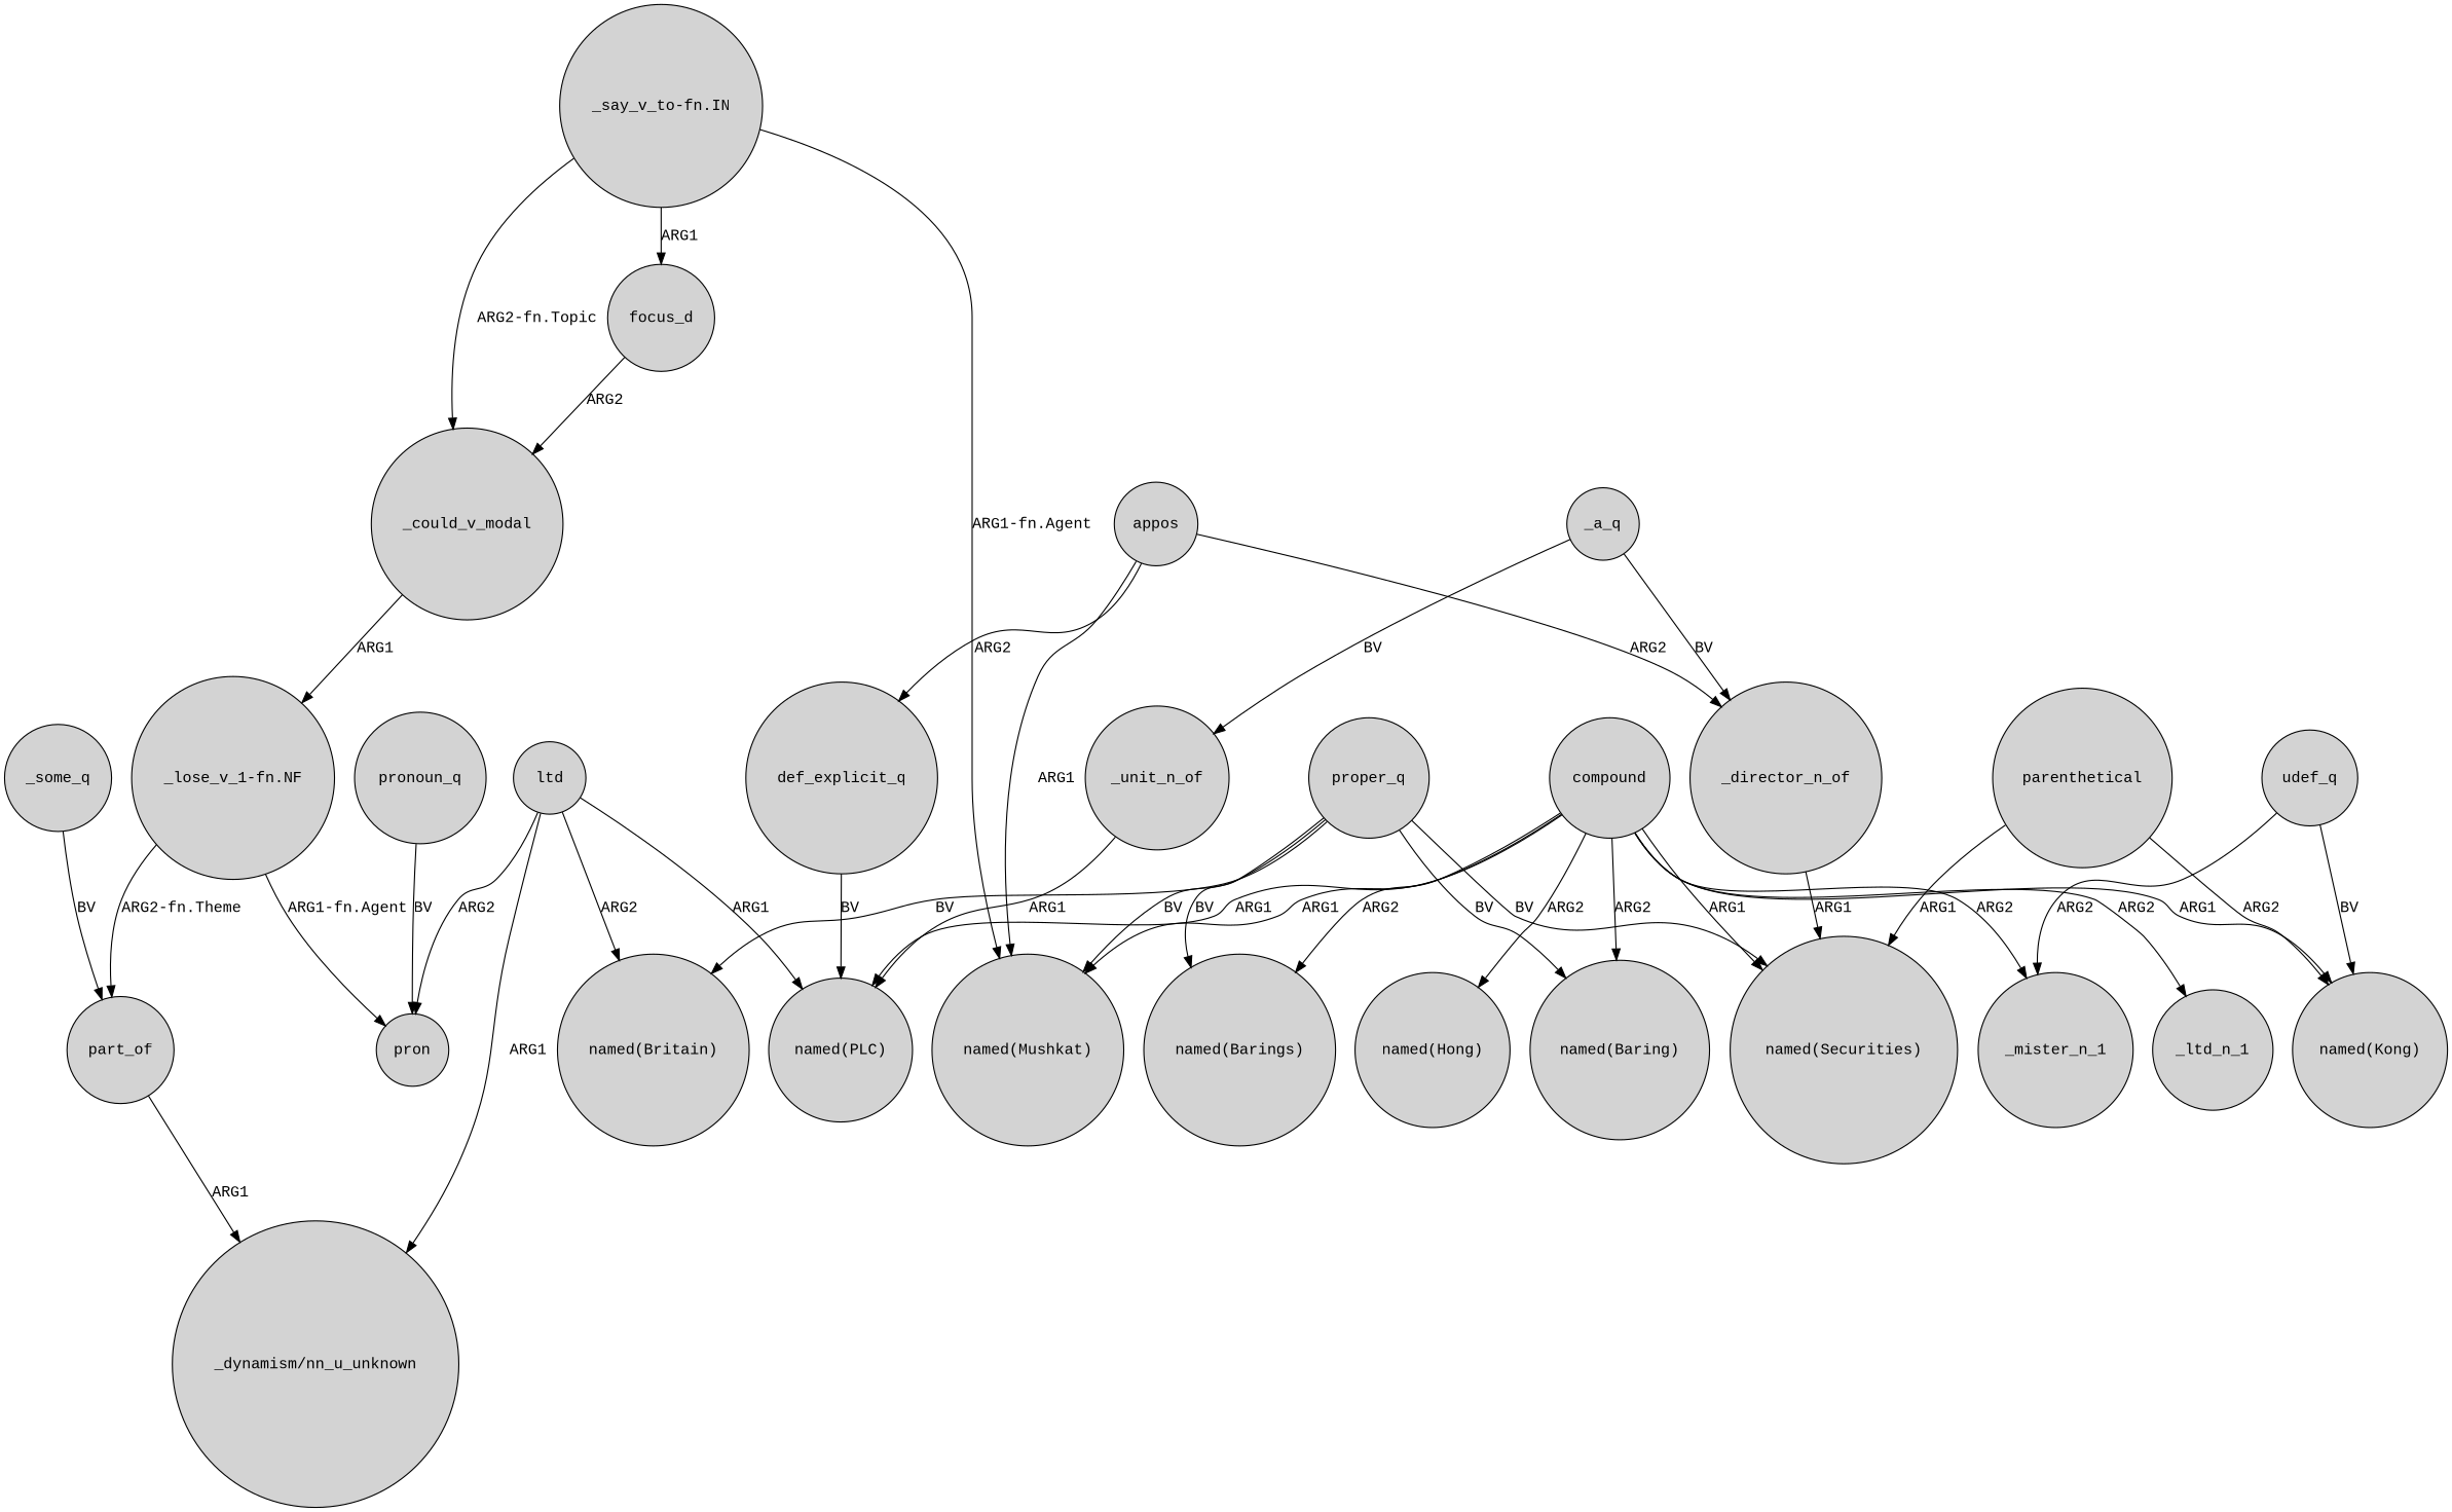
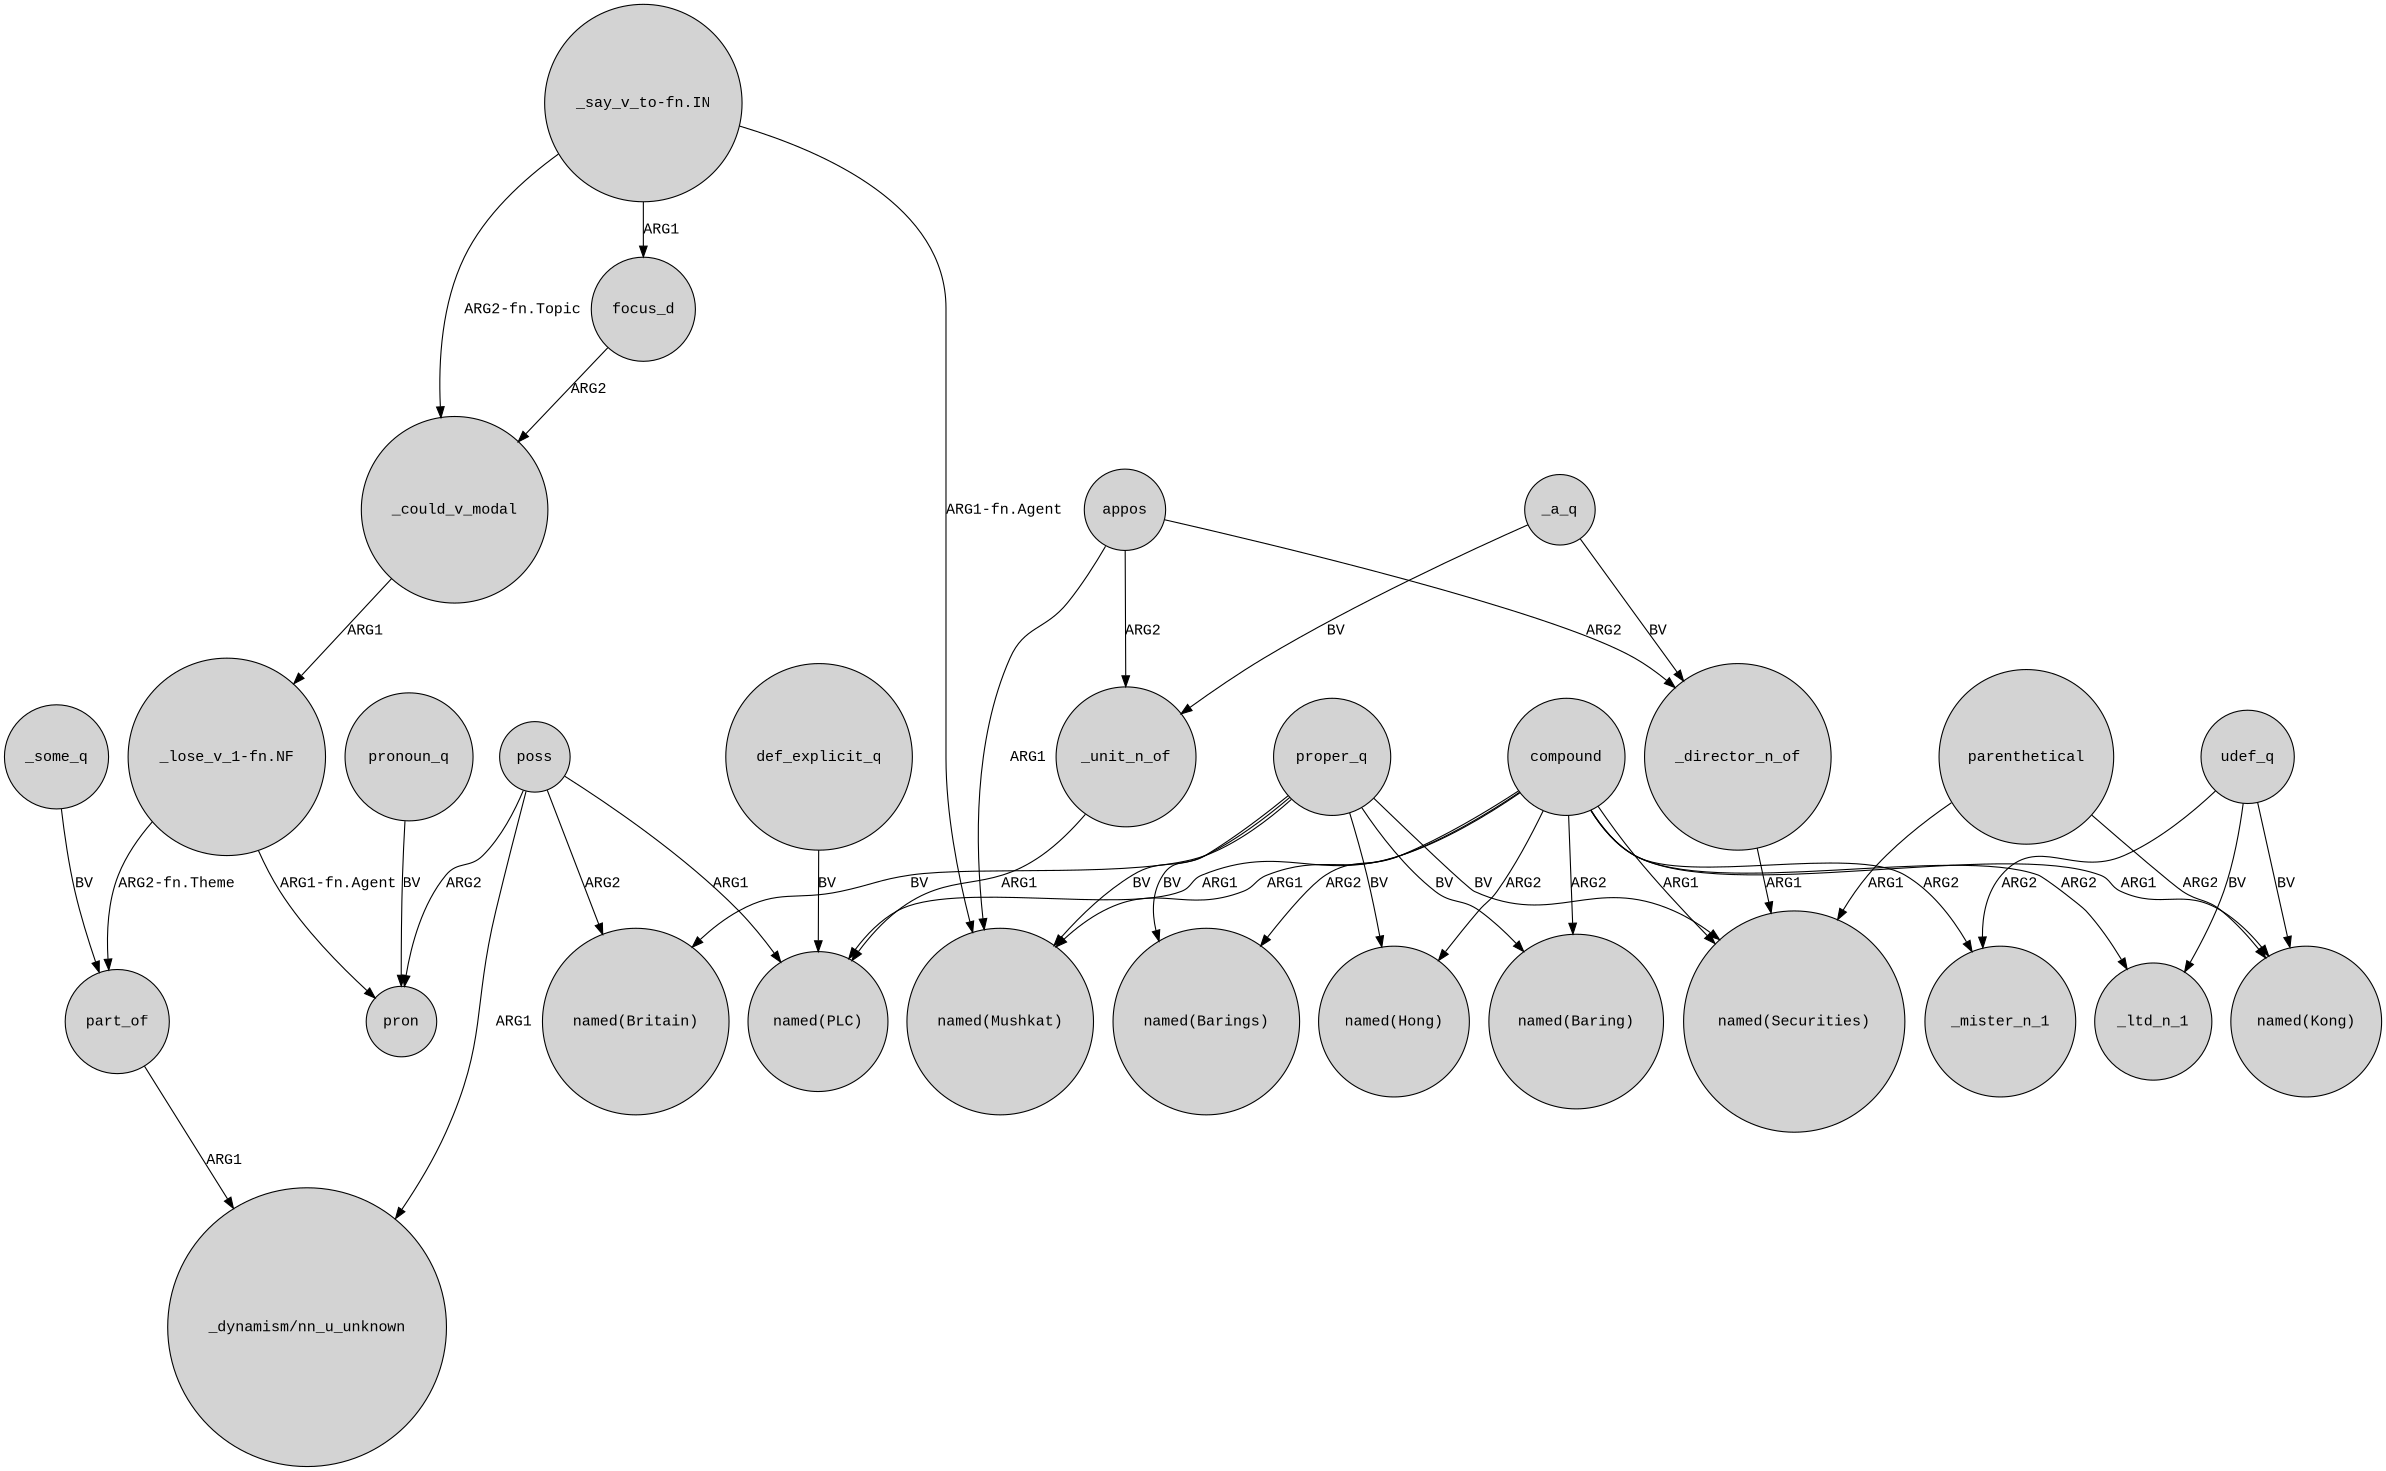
  digraph {
    fontname="Liberation Mono"
    node [fontname="Liberation Mono" shape=circle style=filled]
    edge [fontname="Liberation Mono"]
    focus_d
    _could_v_modal
    "_lose_v_1-fn.NF"
    "_say_v_to-fn.IN"
    "named(Mushkat)"
    pron
    part_of
    def_explicit_q
    "named(PLC)"
-   poss [label=ltd]
+   poss
    "_dynamism/nn_u_unknown"
    "named(Britain)"
    compound
    "named(Baring)"
    _mister_n_1
    "named(Kong)"
    "named(Hong)"
    "named(Barings)"
    "named(Securities)"
    _ltd_n_1
    _unit_n_of
    appos
    _director_n_of
    udef_q
    proper_q
    parenthetical
    _some_q
    pronoun_q
    _a_q
    focus_d -> _could_v_modal [label=ARG2]
    _could_v_modal -> "_lose_v_1-fn.NF" [label=ARG1]
    "_lose_v_1-fn.NF" -> pron [label="ARG1-fn.Agent"]
    "_lose_v_1-fn.NF" -> part_of [label="ARG2-fn.Theme"]
    "_say_v_to-fn.IN" -> focus_d [label=ARG1]
    "_say_v_to-fn.IN" -> _could_v_modal [label="ARG2-fn.Topic"]
    "_say_v_to-fn.IN" -> "named(Mushkat)" [label="ARG1-fn.Agent"]
    part_of -> "_dynamism/nn_u_unknown" [label=ARG1]
    def_explicit_q -> "named(PLC)" [label=BV]
    poss -> pron [label=ARG2]
    poss -> "named(PLC)" [label=ARG1]
    poss -> "_dynamism/nn_u_unknown" [label=ARG1]
    poss -> "named(Britain)" [label=ARG2]
    compound -> "named(Mushkat)" [label=ARG1]
    compound -> "named(PLC)" [label=ARG1]
    compound -> "named(Baring)" [label=ARG2]
    compound -> _mister_n_1 [label=ARG2]
    compound -> "named(Kong)" [label=ARG1]
    compound -> "named(Hong)" [label=ARG2]
    compound -> "named(Barings)" [label=ARG2]
    compound -> "named(Securities)" [label=ARG1]
    compound -> _ltd_n_1 [label=ARG2]
    _unit_n_of -> "named(PLC)" [label=ARG1]
    appos -> "named(Mushkat)" [label=ARG1]
-   appos -> def_explicit_q [label=ARG2]
+   appos -> _unit_n_of [label=ARG2]
    appos -> _director_n_of [label=ARG2]
    _director_n_of -> "named(Securities)" [label=ARG1]
    udef_q -> _mister_n_1 [label=ARG2]
    udef_q -> "named(Kong)" [label=BV]
+   udef_q -> _ltd_n_1 [label=BV]
    proper_q -> "named(Mushkat)" [label=BV]
    proper_q -> "named(Britain)" [label=BV]
    proper_q -> "named(Baring)" [label=BV]
+   proper_q -> "named(Hong)" [label=BV]
    proper_q -> "named(Barings)" [label=BV]
    proper_q -> "named(Securities)" [label=BV]
    parenthetical -> "named(Kong)" [label=ARG2]
    parenthetical -> "named(Securities)" [label=ARG1]
    _some_q -> part_of [label=BV]
    pronoun_q -> pron [label=BV]
    _a_q -> _unit_n_of [label=BV]
    _a_q -> _director_n_of [label=BV]
  }
